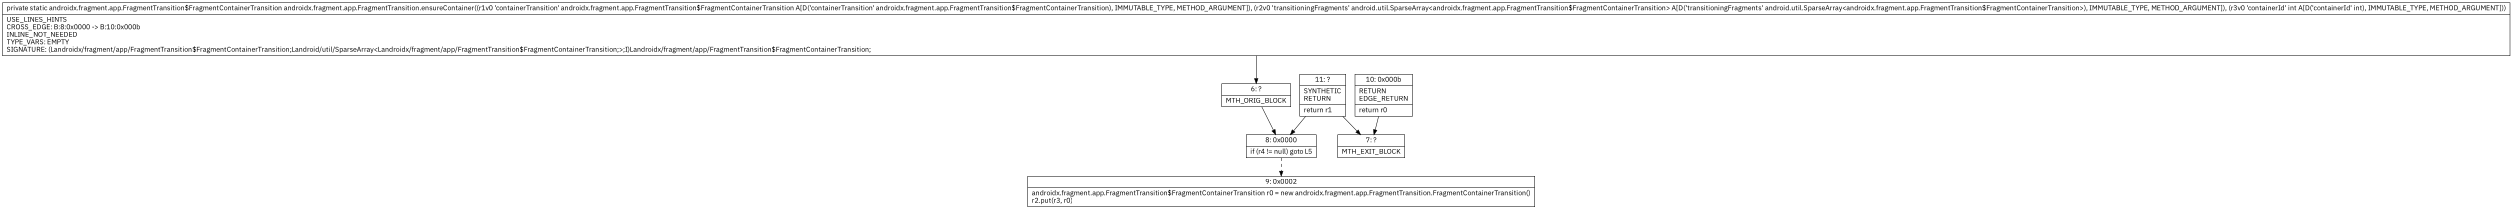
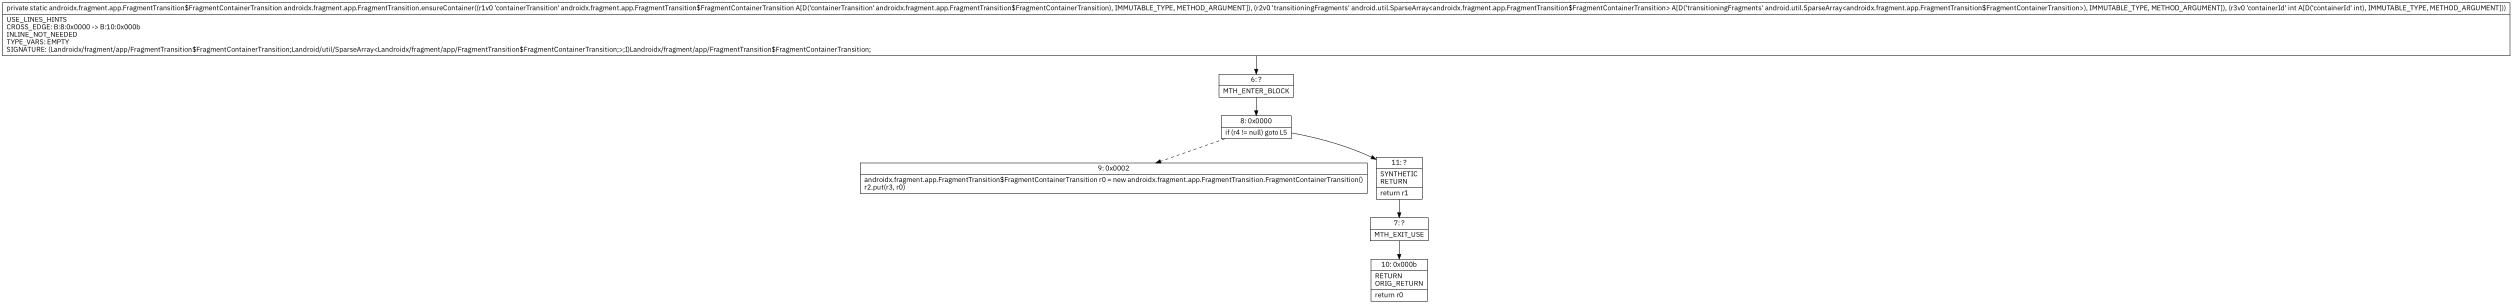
  digraph {
    fontname="IBM Plex Sans"
    node [fontname="IBM Plex Sans" shape=record]
    edge [fontname="IBM Plex Sans"]
-   n1 [label="{6\:\ ?|MTH_ORIG_BLOCK\l}"]
+   n1 [label="{6\:\ ?|MTH_ENTER_BLOCK\l}"]
    n2 [label="{8\:\ 0x0000|if (r4 != null) goto L5\l}"]
    n3 [label="{9\:\ 0x0002|androidx.fragment.app.FragmentTransition$FragmentContainerTransition r0 = new androidx.fragment.app.FragmentTransition.FragmentContainerTransition()\lr2.put(r3, r0)\l}"]
    n4 [label="{11\:\ ?|SYNTHETIC\lRETURN\l|return r1\l}"]
-   n5 [label="{7\:\ ?|MTH_EXIT_BLOCK\l}"]
-   n6 [label="{10\:\ 0x000b|RETURN\lEDGE_RETURN\l|return r0\l}"]
+   n5 [label="{7\:\ ?|MTH_EXIT_USE\l}"]
+   n6 [label="{10\:\ 0x000b|RETURN\lORIG_RETURN\l|return r0\l}"]
    n7 [label="{private static androidx.fragment.app.FragmentTransition$FragmentContainerTransition androidx.fragment.app.FragmentTransition.ensureContainer((r1v0 'containerTransition' androidx.fragment.app.FragmentTransition$FragmentContainerTransition A[D('containerTransition' androidx.fragment.app.FragmentTransition$FragmentContainerTransition), IMMUTABLE_TYPE, METHOD_ARGUMENT]), (r2v0 'transitioningFragments' android.util.SparseArray\<androidx.fragment.app.FragmentTransition$FragmentContainerTransition\> A[D('transitioningFragments' android.util.SparseArray\<androidx.fragment.app.FragmentTransition$FragmentContainerTransition\>), IMMUTABLE_TYPE, METHOD_ARGUMENT]), (r3v0 'containerId' int A[D('containerId' int), IMMUTABLE_TYPE, METHOD_ARGUMENT]))  | USE_LINES_HINTS\lCROSS_EDGE: B:8:0x0000 \-\> B:10:0x000b\lINLINE_NOT_NEEDED\lTYPE_VARS: EMPTY\lSIGNATURE: (Landroidx\/fragment\/app\/FragmentTransition$FragmentContainerTransition;Landroid\/util\/SparseArray\<Landroidx\/fragment\/app\/FragmentTransition$FragmentContainerTransition;\>;I)Landroidx\/fragment\/app\/FragmentTransition$FragmentContainerTransition;\l}"]
    n1 -> n2
    n2 -> n3 [style=dashed]
-   n4 -> n2
+   n2 -> n4
    n4 -> n5
-   n6 -> n5
+   n5 -> n6
    n7 -> n1
  }
